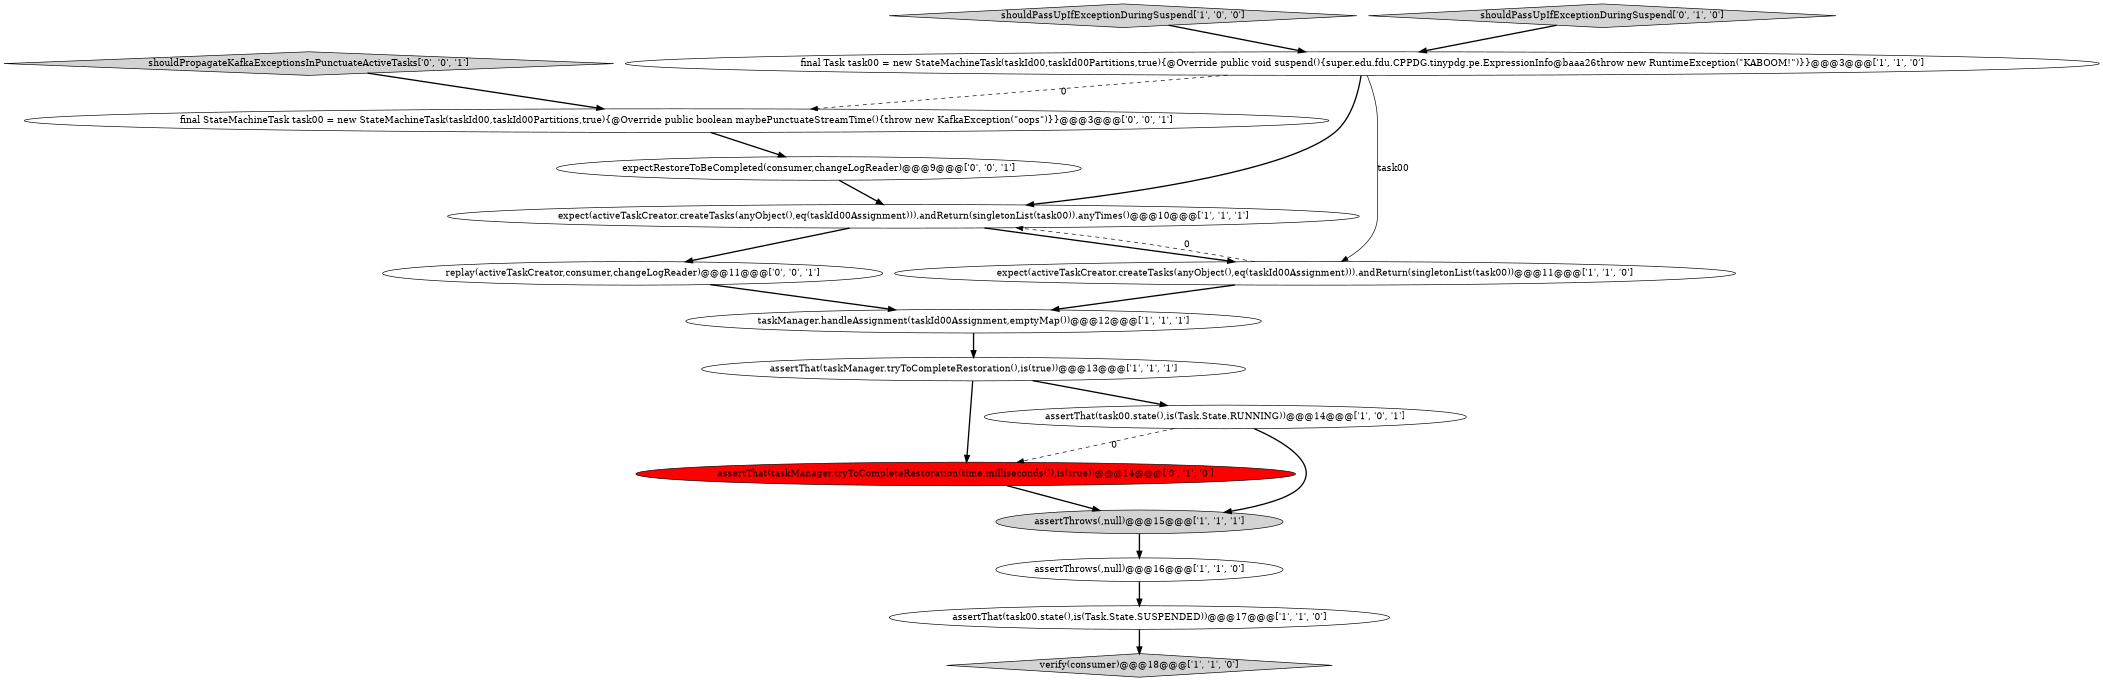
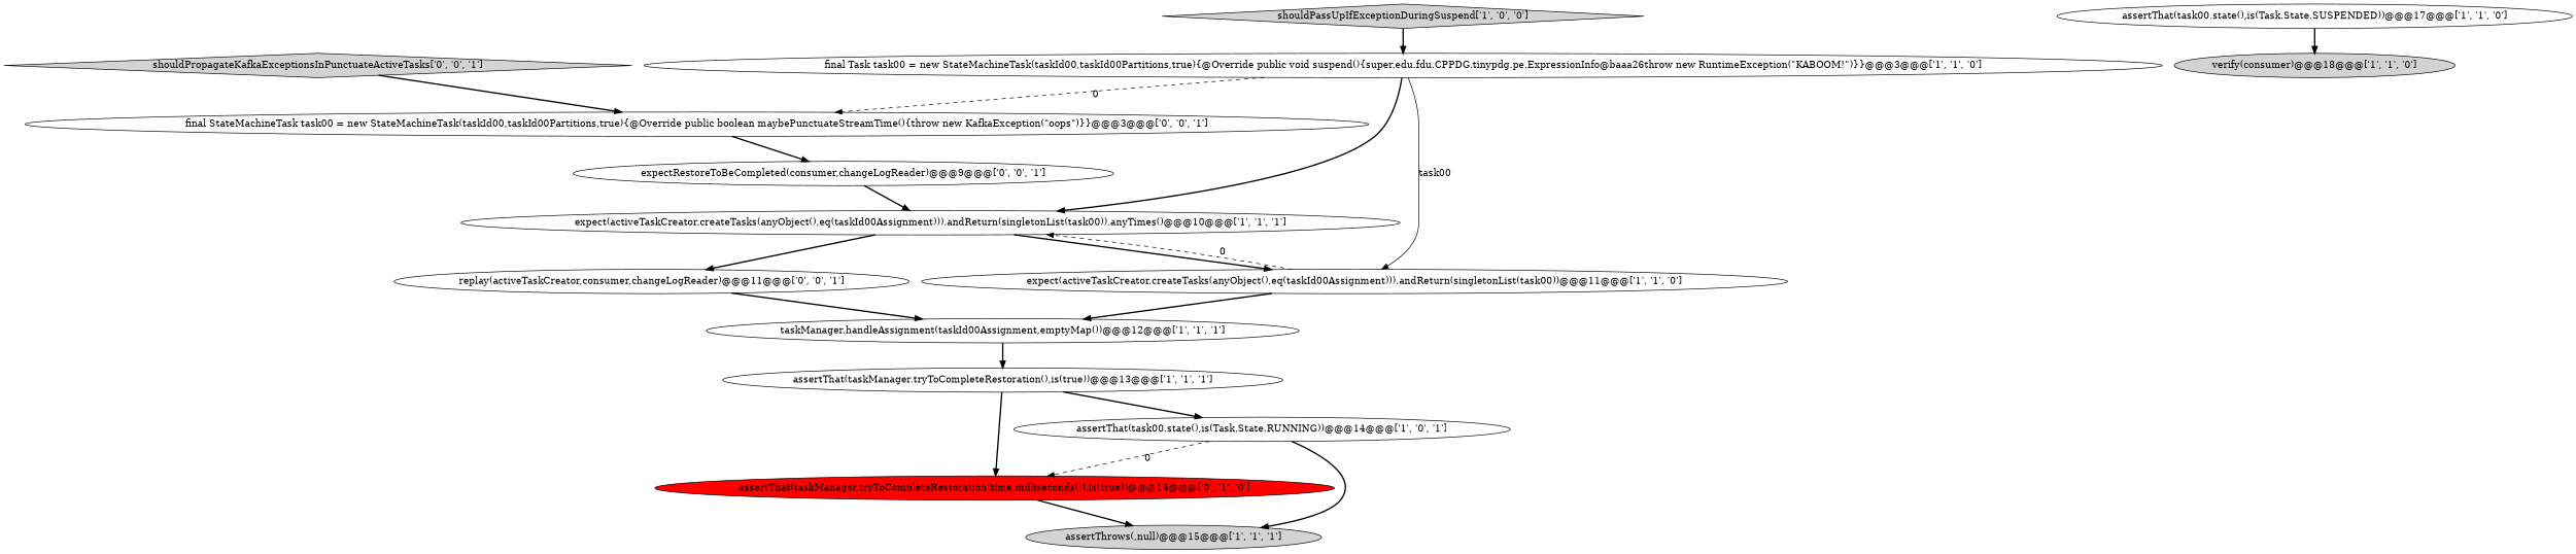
  digraph {
    node [fillcolor=white shape=ellipse style=filled]
    edge [style=bold]
    n1 [label="expect(activeTaskCreator.createTasks(anyObject(),eq(taskId00Assignment))).andReturn(singletonList(task00)).anyTimes()@@@10@@@['1', '1', '1']"]
    n2 [label="replay(activeTaskCreator,consumer,changeLogReader)@@@11@@@['0', '0', '1']"]
    n3 [label="expect(activeTaskCreator.createTasks(anyObject(),eq(taskId00Assignment))).andReturn(singletonList(task00))@@@11@@@['1', '1', '0']"]
    n4 [label="taskManager.handleAssignment(taskId00Assignment,emptyMap())@@@12@@@['1', '1', '1']"]
    n5 [label="assertThat(taskManager.tryToCompleteRestoration(),is(true))@@@13@@@['1', '1', '1']"]
    n6 [fillcolor=red label="assertThat(taskManager.tryToCompleteRestoration(time.milliseconds()),is(true))@@@14@@@['0', '1', '0']"]
    n7 [label="assertThat(task00.state(),is(Task.State.RUNNING))@@@14@@@['1', '0', '1']"]
    n8 [label="assertThat(task00.state(),is(Task.State.SUSPENDED))@@@17@@@['1', '1', '0']"]
-   n9 [fillcolor=lightgray label="verify(consumer)@@@18@@@['1', '1', '0']" shape=diamond]
+   n9 [fillcolor=lightgray label="verify(consumer)@@@18@@@['1', '1', '0']"]
    n10 [fillcolor=lightgray label="assertThrows(,null)@@@15@@@['1', '1', '1']"]
    n11 [fillcolor=lightgray label="shouldPassUpIfExceptionDuringSuspend['1', '0', '0']" shape=diamond]
    n12 [label="final Task task00 = new StateMachineTask(taskId00,taskId00Partitions,true){@Override public void suspend(){super.edu.fdu.CPPDG.tinypdg.pe.ExpressionInfo@baaa26throw new RuntimeException(\"KABOOM!\")}}@@@3@@@['1', '1', '0']"]
    n13 [label="final StateMachineTask task00 = new StateMachineTask(taskId00,taskId00Partitions,true){@Override public boolean maybePunctuateStreamTime(){throw new KafkaException(\"oops\")}}@@@3@@@['0', '0', '1']"]
-   n14 [label="assertThrows(,null)@@@16@@@['1', '1', '0']"]
    n15 [fillcolor=lightgray label="shouldPropagateKafkaExceptionsInPunctuateActiveTasks['0', '0', '1']" shape=diamond]
    n16 [label="expectRestoreToBeCompleted(consumer,changeLogReader)@@@9@@@['0', '0', '1']"]
-   n17 [fillcolor=lightgray label="shouldPassUpIfExceptionDuringSuspend['0', '1', '0']" shape=diamond]
    n1 -> n2
    n1 -> n3
    n2 -> n4
    n3 -> n1 [label=0 style=dashed]
    n3 -> n4
    n4 -> n5
    n5 -> n6
    n5 -> n7
    n6 -> n10
    n7 -> n6 [label=0 style=dashed]
    n7 -> n10
    n8 -> n9
-   n10 -> n14
    n11 -> n12
    n12 -> n1
    n12 -> n3 [label=task00 style=solid]
    n12 -> n13 [label=0 style=dashed]
    n13 -> n16
-   n14 -> n8
    n15 -> n13
    n16 -> n1
-   n17 -> n12
  }
